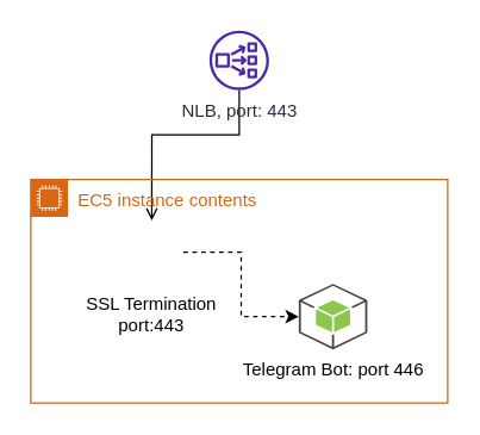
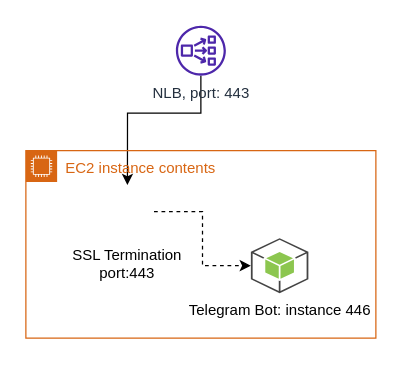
  <mxCell id="0" />
  <mxCell id="1" parent="0" />
- <mxCell id="2" style="edgeStyle=orthogonalEdgeStyle;rounded=0;orthogonalLoop=1;jettySize=auto;html=1;entryX=0.5;entryY=0;entryDx=0;entryDy=0;endArrow=open;" parent="1" source="3" target="6" edge="1"><mxGeometry relative="1" as="geometry"><Array as="points"><mxPoint x="160" y="90" /><mxPoint x="101" y="90" /></Array></mxGeometry></mxCell>
+ <mxCell id="2" style="edgeStyle=orthogonalEdgeStyle;rounded=0;orthogonalLoop=1;jettySize=auto;html=1;entryX=0.5;entryY=0;entryDx=0;entryDy=0;" parent="1" source="3" target="6" edge="1"><mxGeometry relative="1" as="geometry"><Array as="points"><mxPoint x="160" y="90" /><mxPoint x="101" y="90" /></Array></mxGeometry></mxCell>
  <mxCell id="3" value="NLB, port: 443" style="sketch=0;outlineConnect=0;fontColor=#232F3E;gradientColor=none;fillColor=#4D27AA;strokeColor=none;dashed=0;verticalLabelPosition=bottom;verticalAlign=top;align=center;html=1;fontSize=12;fontStyle=0;aspect=fixed;pointerEvents=1;shape=mxgraph.aws4.network_load_balancer;" parent="1" vertex="1"><mxGeometry x="140" y="20" width="40" height="40" as="geometry" /></mxCell>
- <mxCell id="4" value="EC5 instance contents" style="points=[[0,0],[0.25,0],[0.5,0],[0.75,0],[1,0],[1,0.25],[1,0.5],[1,0.75],[1,1],[0.75,1],[0.5,1],[0.25,1],[0,1],[0,0.75],[0,0.5],[0,0.25]];outlineConnect=0;gradientColor=none;html=1;whiteSpace=wrap;fontSize=12;fontStyle=0;container=1;pointerEvents=0;collapsible=0;recursiveResize=0;shape=mxgraph.aws4.group;grIcon=mxgraph.aws4.group_ec2_instance_contents;strokeColor=#D86613;fillColor=none;verticalAlign=top;align=left;spacingLeft=30;fontColor=#D86613;dashed=0;" parent="1" vertex="1"><mxGeometry x="20" y="120" width="280" height="150" as="geometry" /></mxCell>
+ <mxCell id="4" value="EC2 instance contents" style="points=[[0,0],[0.25,0],[0.5,0],[0.75,0],[1,0],[1,0.25],[1,0.5],[1,0.75],[1,1],[0.75,1],[0.5,1],[0.25,1],[0,1],[0,0.75],[0,0.5],[0,0.25]];outlineConnect=0;gradientColor=none;html=1;whiteSpace=wrap;fontSize=12;fontStyle=0;container=1;pointerEvents=0;collapsible=0;recursiveResize=0;shape=mxgraph.aws4.group;grIcon=mxgraph.aws4.group_ec2_instance_contents;strokeColor=#D86613;fillColor=none;verticalAlign=top;align=left;spacingLeft=30;fontColor=#D86613;dashed=0;" parent="1" vertex="1"><mxGeometry x="20" y="120" width="280" height="150" as="geometry" /></mxCell>
  <mxCell id="5" style="edgeStyle=orthogonalEdgeStyle;rounded=0;orthogonalLoop=1;jettySize=auto;html=1;dashed=1;" parent="4" source="6" target="7" edge="1"><mxGeometry relative="1" as="geometry" /></mxCell>
  <mxCell id="6" value="SSL Termination&#10;port:443" style="shape=image;verticalLabelPosition=bottom;labelBackgroundColor=default;verticalAlign=top;aspect=fixed;imageAspect=0;image=https://www.svgrepo.com/show/373924/nginx.svg;" parent="4" vertex="1"><mxGeometry x="60" y="27.5" width="42.5" height="42.5" as="geometry" /></mxCell>
- <mxCell id="7" value="Telegram Bot: port 446" style="outlineConnect=0;dashed=0;verticalLabelPosition=bottom;verticalAlign=top;align=center;html=1;shape=mxgraph.aws3.android;fillColor=#8CC64F;gradientColor=none;" parent="4" vertex="1"><mxGeometry x="180" y="70" width="46" height="44" as="geometry" /></mxCell>
+ <mxCell id="7" value="Telegram Bot: instance 446" style="outlineConnect=0;dashed=0;verticalLabelPosition=bottom;verticalAlign=top;align=center;html=1;shape=mxgraph.aws3.android;fillColor=#8CC64F;gradientColor=none;" parent="4" vertex="1"><mxGeometry x="180" y="70" width="46" height="44" as="geometry" /></mxCell>
